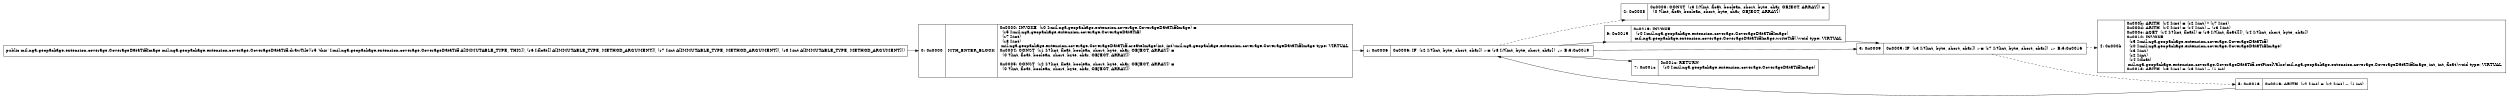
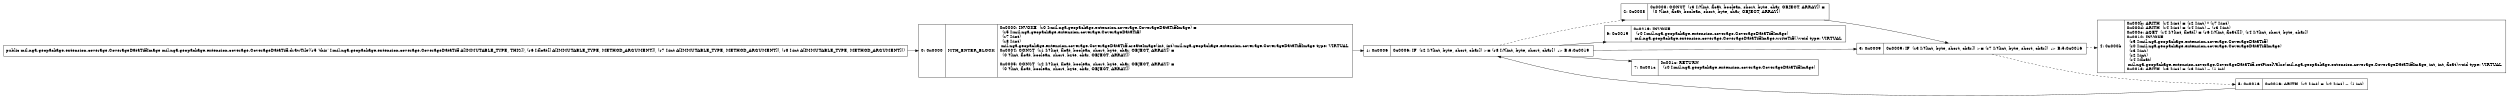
  digraph {
    rankdir=LR
    node [shape=record]
    n1 [label="{0\:\ 0x0000|MTH_ENTER_BLOCK\l|0x0000: INVOKE  (r0 I:mil.nga.geopackage.extension.coverage.CoverageDataTiffImage) = \l  (r5 I:mil.nga.geopackage.extension.coverage.CoverageDataTiff)\l  (r7 I:int)\l  (r8 I:int)\l mil.nga.geopackage.extension.coverage.CoverageDataTiff.createImage(int, int):mil.nga.geopackage.extension.coverage.CoverageDataTiffImage type: VIRTUAL \l0x0004: CONST  (r1 I:?[int, float, boolean, short, byte, char, OBJECT, ARRAY]) = \l  (0 ?[int, float, boolean, short, byte, char, OBJECT, ARRAY])\l \l0x0005: CONST  (r2 I:?[int, float, boolean, short, byte, char, OBJECT, ARRAY]) = \l  (0 ?[int, float, boolean, short, byte, char, OBJECT, ARRAY])\l \l}"]
    n2 [label="{1\:\ 0x0006|0x0006: IF  (r2 I:?[int, byte, short, char]) \>= (r8 I:?[int, byte, short, char])  \-\> B:6:0x0019 \l}"]
    n3 [label="{2\:\ 0x0008|0x0008: CONST  (r3 I:?[int, float, boolean, short, byte, char, OBJECT, ARRAY]) = \l  (0 ?[int, float, boolean, short, byte, char, OBJECT, ARRAY])\l \l}"]
    n4 [label="{6\:\ 0x0019|0x0219: INVOKE  \l  (r0 I:mil.nga.geopackage.extension.coverage.CoverageDataTiffImage)\l mil.nga.geopackage.extension.coverage.CoverageDataTiffImage.writeTiff():void type: VIRTUAL \l}"]
    n5 [label="{3\:\ 0x0009|0x0009: IF  (r3 I:?[int, byte, short, char]) \>= (r7 I:?[int, byte, short, char])  \-\> B:5:0x0016 \l}"]
    n6 [label="{7\:\ 0x001c|0x001c: RETURN  \l  (r0 I:mil.nga.geopackage.extension.coverage.CoverageDataTiffImage)\l \l}"]
    n7 [label="{4\:\ 0x000b|0x000b: ARITH  (r4 I:int) = (r2 I:int) * (r7 I:int) \l0x000d: ARITH  (r4 I:int) = (r4 I:int) + (r3 I:int) \l0x000e: AGET  (r4 I:?[int, float]) = (r6 I:?[int, float][]), (r4 I:?[int, short, byte, char]) \l0x0010: INVOKE  \l  (r5 I:mil.nga.geopackage.extension.coverage.CoverageDataTiff)\l  (r0 I:mil.nga.geopackage.extension.coverage.CoverageDataTiffImage)\l  (r3 I:int)\l  (r2 I:int)\l  (r4 I:float)\l mil.nga.geopackage.extension.coverage.CoverageDataTiff.setPixelValue(mil.nga.geopackage.extension.coverage.CoverageDataTiffImage, int, int, float):void type: VIRTUAL \l0x0013: ARITH  (r3 I:int) = (r3 I:int) + (1 int) \l}"]
    n8 [label="{5\:\ 0x0016|0x0016: ARITH  (r2 I:int) = (r2 I:int) + (1 int) \l}"]
    n9 [label="{public mil.nga.geopackage.extension.coverage.CoverageDataTiffImage mil.nga.geopackage.extension.coverage.CoverageDataTiff.drawTile((r5 'this' I:mil.nga.geopackage.extension.coverage.CoverageDataTiff A[IMMUTABLE_TYPE, THIS]), (r6 I:float[] A[IMMUTABLE_TYPE, METHOD_ARGUMENT]), (r7 I:int A[IMMUTABLE_TYPE, METHOD_ARGUMENT]), (r8 I:int A[IMMUTABLE_TYPE, METHOD_ARGUMENT])) }"]
    n1 -> n2
    n2 -> n3 [style=dashed]
    n2 -> n4
    n2 -> n5
    n2 -> n6
-   n4 -> n5
+   n3 -> n5
    n5 -> n7 [style=dashed]
    n5 -> n8 [style=dashed]
    n8 -> n2
    n9 -> n1
  }
